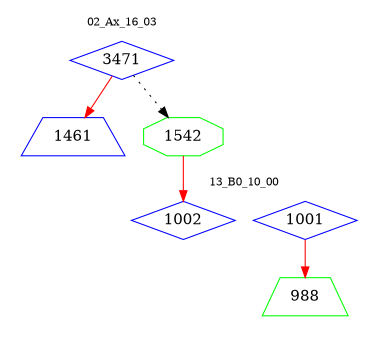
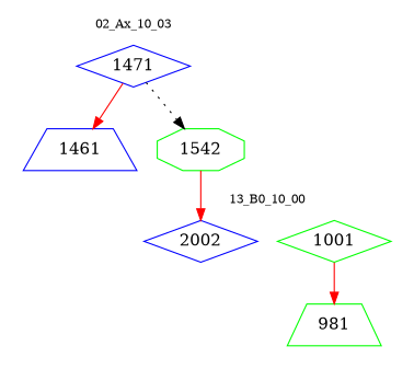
  digraph {
    node [color=blue shape=diamond]
    edge [color=red style=solid]
-   n1 [label=3471]
+   n1 [label=1471]
    n2 [label=1461 shape=trapezium]
    n3 [color=green label=1542 shape=octagon]
-   n4 [label=1001]
-   n5 [color=green label=988 shape=trapezium]
-   n6 [label=1002]
+   n4 [color=green label=1001]
+   n5 [color=green label=981 shape=trapezium]
+   n6 [label=2002]
    subgraph cluster_1 {
      color=white
      fontsize=10
-     label="02_Ax_16_03"
+     label="02_Ax_10_03"
      n1
      n2
      n3
    }
    subgraph cluster_2 {
      color=white
      fontsize=10
      label="13_B0_10_00"
      n4
      n5
      n6
    }
    n1 -> n2
    n1 -> n3 [color=black style=dotted]
    n3 -> n6
    n4 -> n5
  }
